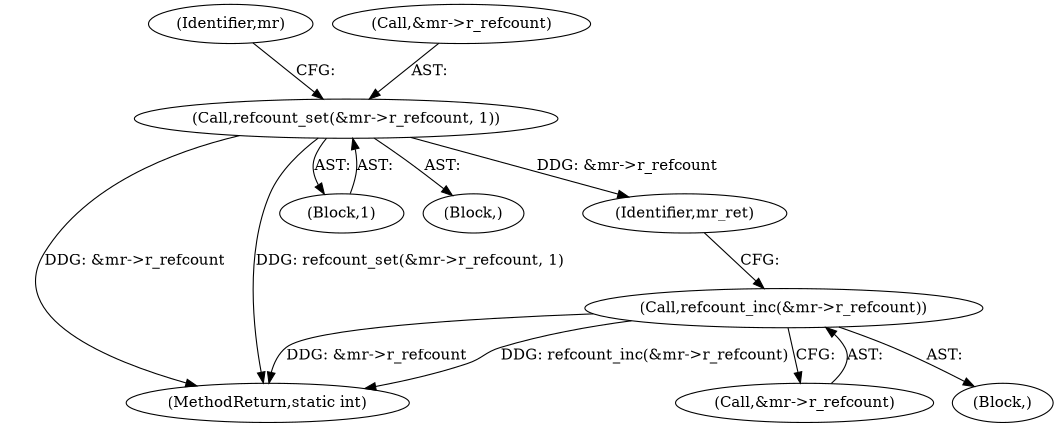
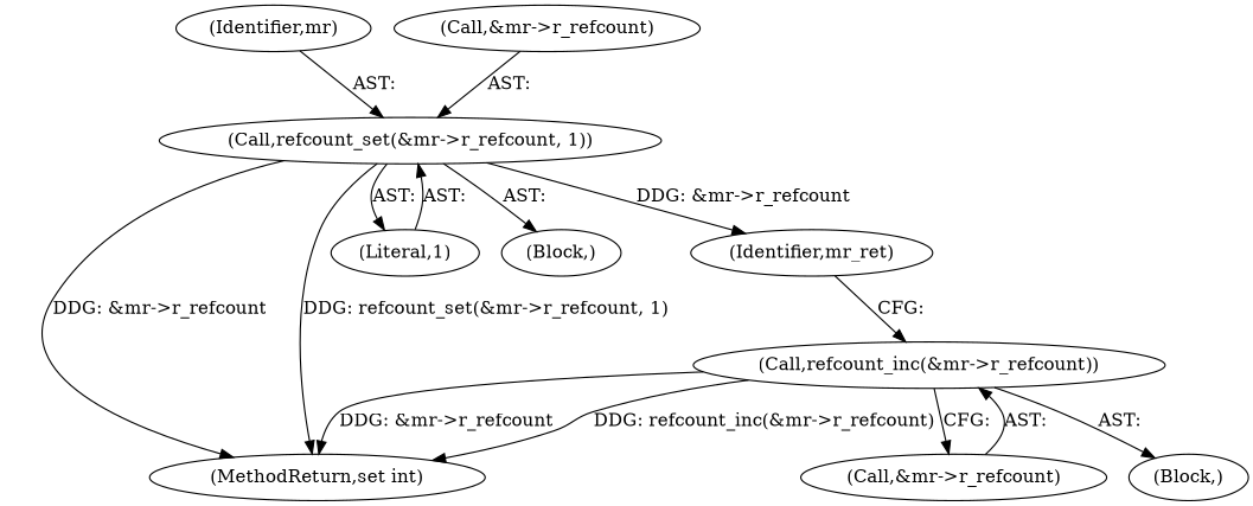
  digraph {
    n1 [label="(Call,refcount_inc(&mr->r_refcount))"]
-   n2 [label="(MethodReturn,static int)"]
+   n2 [label="(MethodReturn,set int)"]
    n3 [label="(Call,&mr->r_refcount)"]
    n4 [label="(Block,)"]
    n5 [label="(Call,refcount_set(&mr->r_refcount, 1))"]
-   n6 [label="(Block,1)"]
+   n6 [label="(Literal,1)"]
    n7 [label="(Block,)"]
    n8 [label="(Identifier,mr_ret)"]
    n9 [label="(Identifier,mr)"]
    n10 [label="(Call,&mr->r_refcount)"]
    n1 -> n2 [label="DDG: &mr->r_refcount"]
    n1 -> n2 [label="DDG: refcount_inc(&mr->r_refcount)"]
    n1 -> n3 [label="CFG: "]
    n1 -> n4 [label="AST: "]
    n3 -> n1 [label="AST: "]
    n5 -> n2 [label="DDG: &mr->r_refcount"]
    n5 -> n2 [label="DDG: refcount_set(&mr->r_refcount, 1)"]
    n5 -> n6 [label="AST: "]
    n5 -> n7 [label="AST: "]
    n5 -> n8 [label="DDG: &mr->r_refcount"]
    n6 -> n5 [label="AST: "]
    n8 -> n1 [label="CFG: "]
-   n9 -> n5 [label="CFG: "]
+   n9 -> n5 [label="AST: "]
    n10 -> n5 [label="AST: "]
  }
